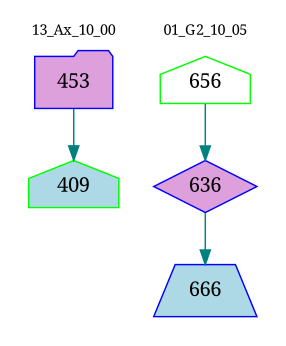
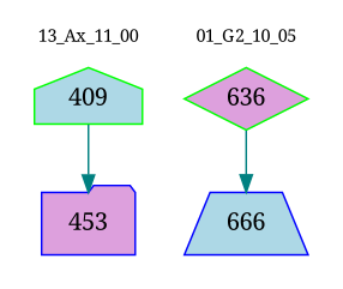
  digraph {
    fontname="Noto Serif"
    node [color=green fillcolor=lightblue fontname="Noto Serif" shape=house style=filled]
    edge [color=teal fontname="Noto Serif"]
    n1 [label=409]
    n2 [color=blue fillcolor=plum label=453 shape=folder]
-   n3 [fillcolor=white label=656]
-   n4 [color=blue fillcolor=plum label=636 shape=diamond]
+   n4 [fillcolor=plum label=636 shape=diamond]
    n5 [color=blue label=666 shape=trapezium]
    subgraph cluster_1 {
      color=white
      fontsize=10
-     label="13_Ax_10_00"
+     label="13_Ax_11_00"
      n1
      n2
    }
    subgraph cluster_2 {
      color=white
      fontsize=10
      label="01_G2_10_05"
-     n3
      n4
      n5
    }
-   n2 -> n1
-   n3 -> n4
+   n1 -> n2
    n4 -> n5
  }
